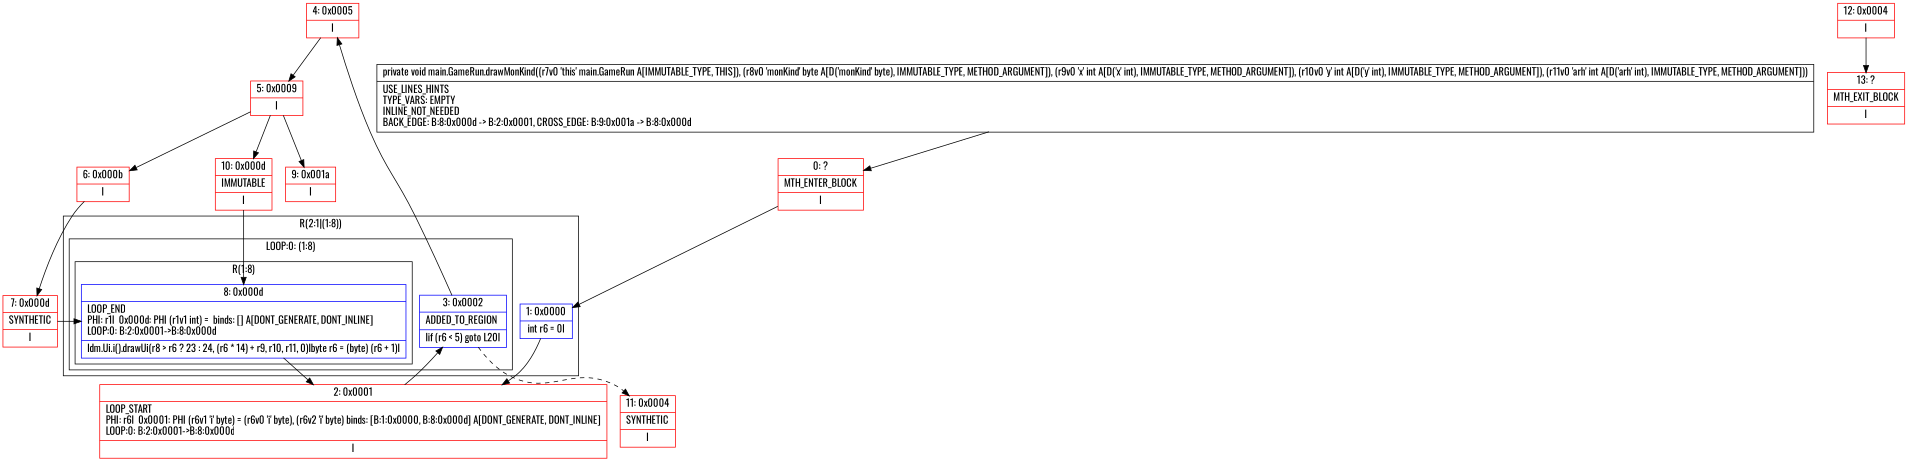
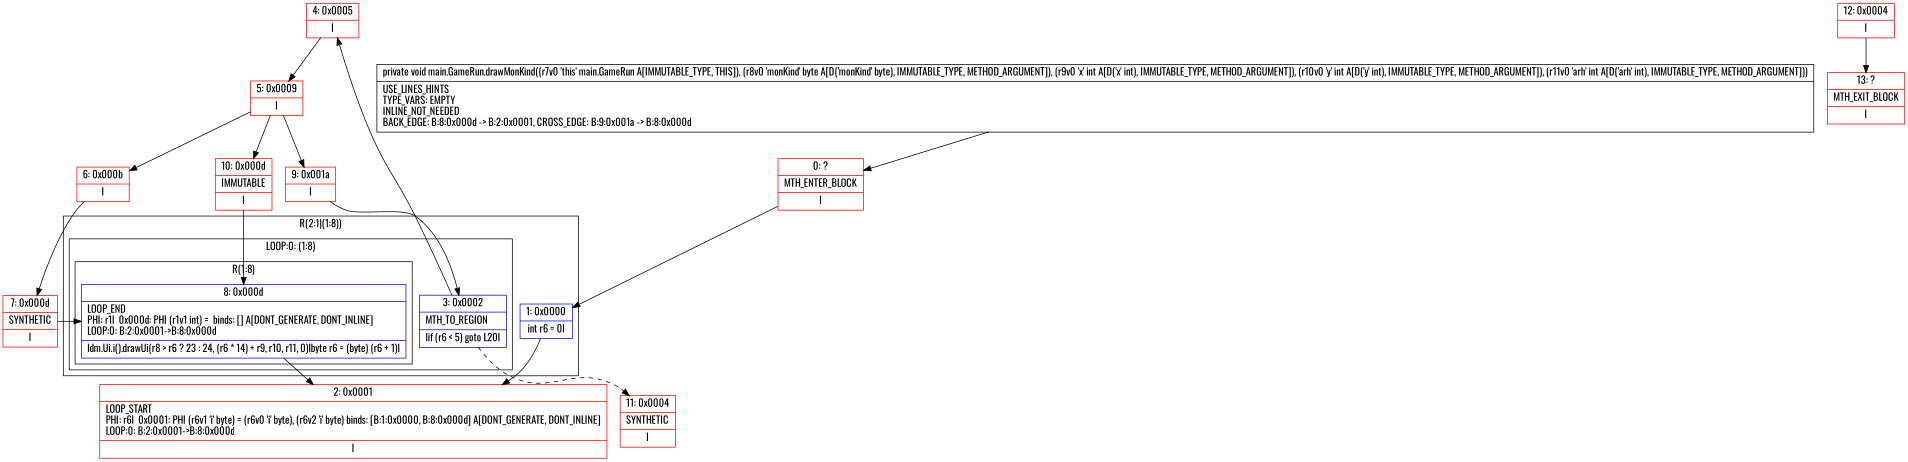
  digraph {
    fontname=Oswald
    node [color=red fontname=Oswald shape=record]
    edge [fontname=Oswald]
    n1 [color=blue label="{8\:\ 0x000d|LOOP_END\lPHI: r1l  0x000d: PHI (r1v1 int) =  binds: [] A[DONT_GENERATE, DONT_INLINE]\lLOOP:0: B:2:0x0001\-\>B:8:0x000d\l|ldm.Ui.i().drawUi(r8 \> r6 ? 23 : 24, (r6 * 14) + r9, r10, r11, 0)lbyte r6 = (byte) (r6 + 1)l}"]
-   n2 [color=blue label="{3\:\ 0x0002|ADDED_TO_REGION\l|lif (r6 \< 5) goto L20l}"]
+   n2 [color=blue label="{3\:\ 0x0002|MTH_TO_REGION\l|lif (r6 \< 5) goto L20l}"]
    n3 [color=blue label="{1\:\ 0x0000|int r6 = 0l}"]
    n4 [label="{2\:\ 0x0001|LOOP_START\lPHI: r6l  0x0001: PHI (r6v1 'i' byte) = (r6v0 'i' byte), (r6v2 'i' byte) binds: [B:1:0x0000, B:8:0x000d] A[DONT_GENERATE, DONT_INLINE]\lLOOP:0: B:2:0x0001\-\>B:8:0x000d\l|l}"]
    n5 [label="{4\:\ 0x0005|l}"]
    n6 [label="{11\:\ 0x0004|SYNTHETIC\l|l}"]
    n7 [label="{5\:\ 0x0009|l}"]
    n8 [label="{0\:\ ?|MTH_ENTER_BLOCK\l|l}"]
    n9 [label="{6\:\ 0x000b|l}"]
    n10 [label="{9\:\ 0x001a|l}"]
    n11 [label="{10\:\ 0x000d|IMMUTABLE\l|l}"]
    n12 [label="{7\:\ 0x000d|SYNTHETIC\l|l}"]
    n13 [label="{12\:\ 0x0004|l}"]
    n14 [label="{13\:\ ?|MTH_EXIT_BLOCK\l|l}"]
    n15 [label="{private void main.GameRun.drawMonKind((r7v0 'this' main.GameRun A[IMMUTABLE_TYPE, THIS]), (r8v0 'monKind' byte A[D('monKind' byte), IMMUTABLE_TYPE, METHOD_ARGUMENT]), (r9v0 'x' int A[D('x' int), IMMUTABLE_TYPE, METHOD_ARGUMENT]), (r10v0 'y' int A[D('y' int), IMMUTABLE_TYPE, METHOD_ARGUMENT]), (r11v0 'arh' int A[D('arh' int), IMMUTABLE_TYPE, METHOD_ARGUMENT]))  | USE_LINES_HINTS\lTYPE_VARS: EMPTY\lINLINE_NOT_NEEDED\lBACK_EDGE: B:8:0x000d \-\> B:2:0x0001, CROSS_EDGE: B:9:0x001a \-\> B:8:0x000d\l}" color=""]
    subgraph cluster_1 {
      label="R(2:1|(1:8))"
      n3
      subgraph cluster_2 {
        label="LOOP:0: (1:8)"
        n2
        subgraph cluster_3 {
          label="R(1:8)"
          n1
        }
      }
    }
    n1 -> n4
    n2 -> n5
    n2 -> n6 [style=dashed]
    n3 -> n4
-   n4 -> n2
+   n10 -> n2
    n5 -> n7
    n7 -> n9
    n7 -> n10
    n7 -> n11
    n8 -> n3
    n9 -> n12
    n11 -> n1
    n12 -> n1
    n13 -> n14
    n15 -> n8
  }
